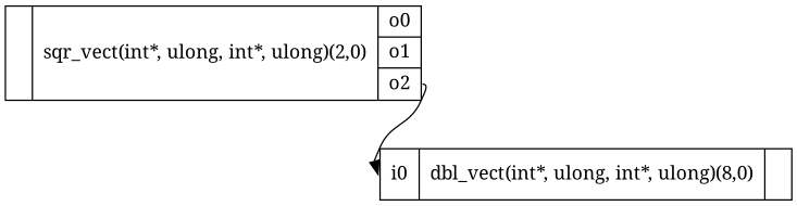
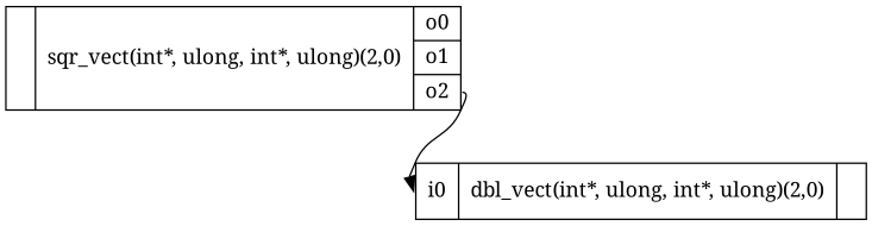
  digraph {
    fontname="Noto Serif"
    node [shape=record fontname="Noto Serif"]
    n1 [label="{}|sqr_vect(int*, ulong, int*, ulong)(2,0)|{<o0>o0|<o1>o1|<o2>o2}"]
-   n2 [label="{<i0>i0}|dbl_vect(int*, ulong, int*, ulong)(8,0)|{}"]
+   n2 [label="{<i0>i0}|dbl_vect(int*, ulong, int*, ulong)(2,0)|{}"]
    n1 -> n2 [headport=i0 tailport=o2 fontname="Noto Serif"]
  }
